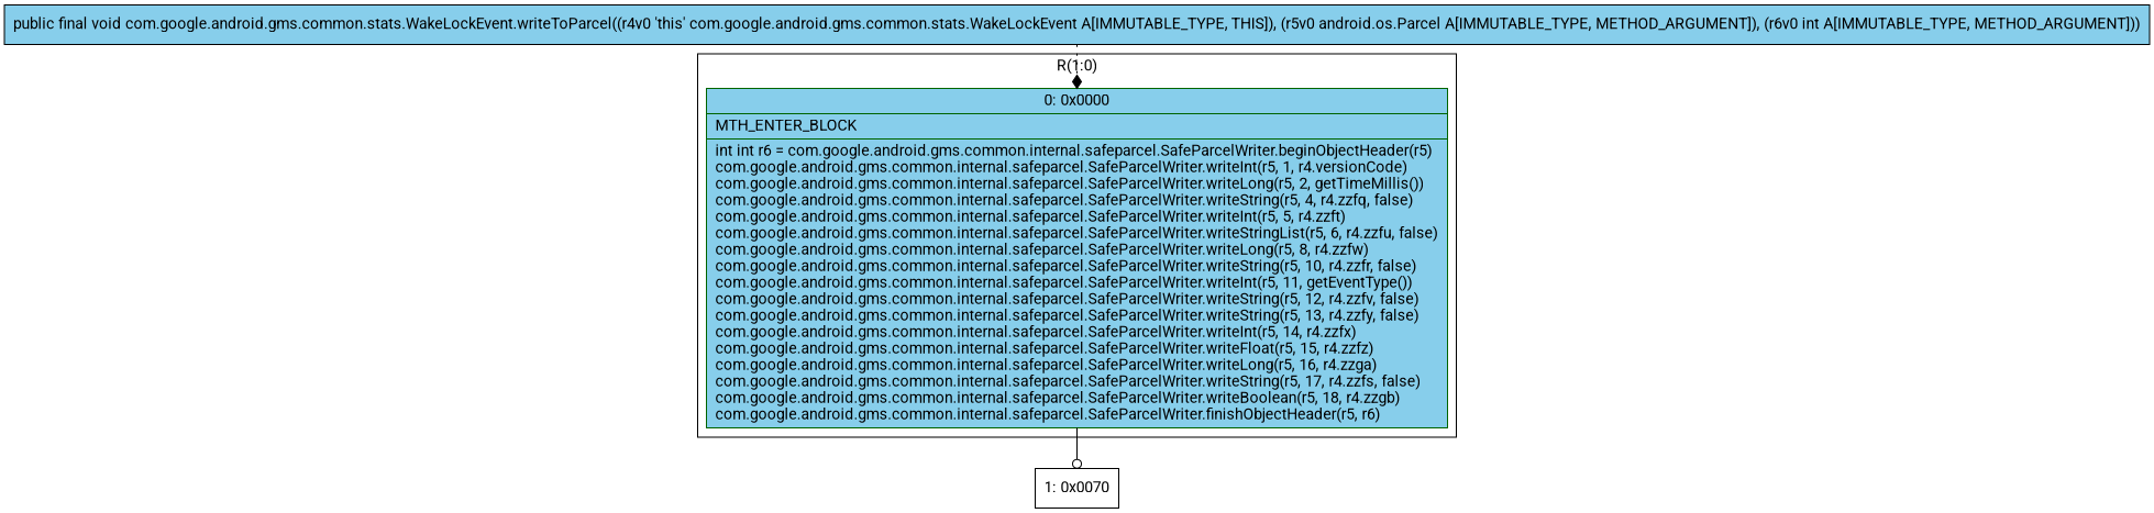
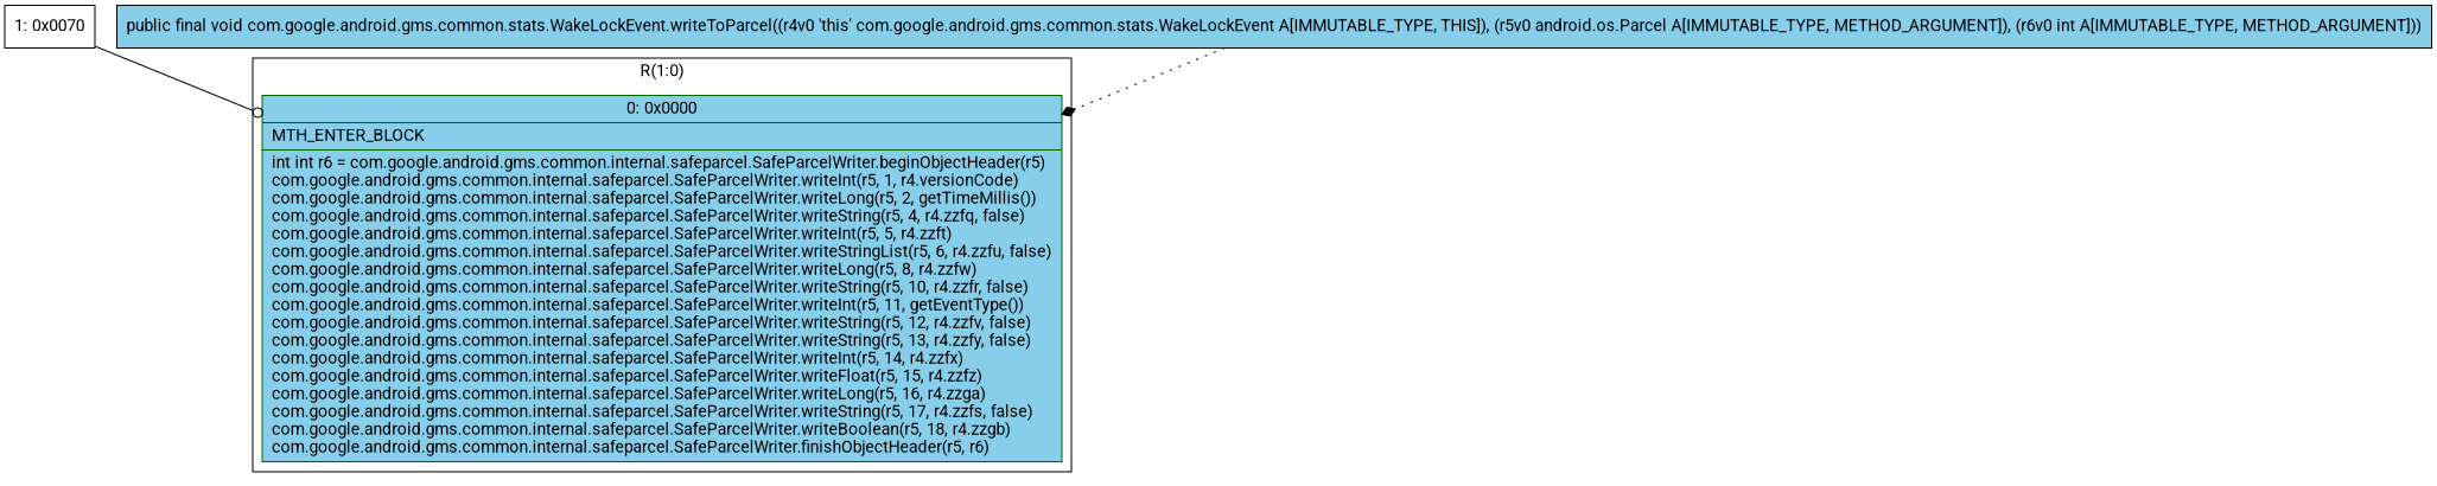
  digraph {
    fontname=Roboto
    node [color=black shape=record style=filled fillcolor=skyblue fontname=Roboto]
    edge [fontname=Roboto]
    n1 [color=darkgreen label="{0\:\ 0x0000|MTH_ENTER_BLOCK\l|int int r6 = com.google.android.gms.common.internal.safeparcel.SafeParcelWriter.beginObjectHeader(r5)\lcom.google.android.gms.common.internal.safeparcel.SafeParcelWriter.writeInt(r5, 1, r4.versionCode)\lcom.google.android.gms.common.internal.safeparcel.SafeParcelWriter.writeLong(r5, 2, getTimeMillis())\lcom.google.android.gms.common.internal.safeparcel.SafeParcelWriter.writeString(r5, 4, r4.zzfq, false)\lcom.google.android.gms.common.internal.safeparcel.SafeParcelWriter.writeInt(r5, 5, r4.zzft)\lcom.google.android.gms.common.internal.safeparcel.SafeParcelWriter.writeStringList(r5, 6, r4.zzfu, false)\lcom.google.android.gms.common.internal.safeparcel.SafeParcelWriter.writeLong(r5, 8, r4.zzfw)\lcom.google.android.gms.common.internal.safeparcel.SafeParcelWriter.writeString(r5, 10, r4.zzfr, false)\lcom.google.android.gms.common.internal.safeparcel.SafeParcelWriter.writeInt(r5, 11, getEventType())\lcom.google.android.gms.common.internal.safeparcel.SafeParcelWriter.writeString(r5, 12, r4.zzfv, false)\lcom.google.android.gms.common.internal.safeparcel.SafeParcelWriter.writeString(r5, 13, r4.zzfy, false)\lcom.google.android.gms.common.internal.safeparcel.SafeParcelWriter.writeInt(r5, 14, r4.zzfx)\lcom.google.android.gms.common.internal.safeparcel.SafeParcelWriter.writeFloat(r5, 15, r4.zzfz)\lcom.google.android.gms.common.internal.safeparcel.SafeParcelWriter.writeLong(r5, 16, r4.zzga)\lcom.google.android.gms.common.internal.safeparcel.SafeParcelWriter.writeString(r5, 17, r4.zzfs, false)\lcom.google.android.gms.common.internal.safeparcel.SafeParcelWriter.writeBoolean(r5, 18, r4.zzgb)\lcom.google.android.gms.common.internal.safeparcel.SafeParcelWriter.finishObjectHeader(r5, r6)\l}"]
    n2 [label="{1\:\ 0x0070}" fillcolor=white]
    n3 [label="{public final void com.google.android.gms.common.stats.WakeLockEvent.writeToParcel((r4v0 'this' com.google.android.gms.common.stats.WakeLockEvent A[IMMUTABLE_TYPE, THIS]), (r5v0 android.os.Parcel A[IMMUTABLE_TYPE, METHOD_ARGUMENT]), (r6v0 int A[IMMUTABLE_TYPE, METHOD_ARGUMENT])) }"]
    subgraph cluster_1 {
      label="R(1:0)"
      n1
    }
-   n1 -> n2 [style=solid arrowhead=odot]
+   n2 -> n1 [style=solid arrowhead=odot]
    n3 -> n1 [style=dotted arrowhead=diamond]
  }
